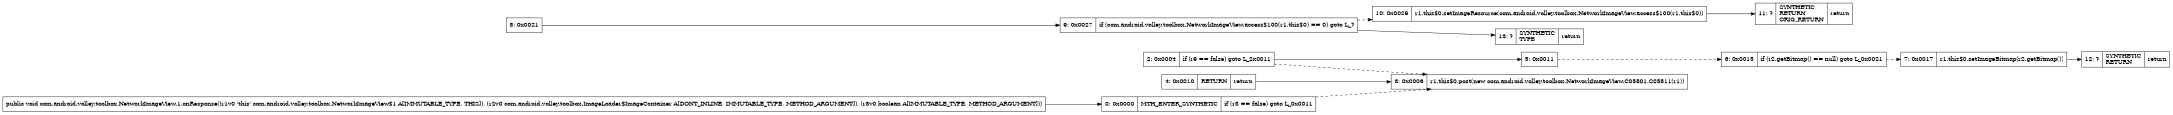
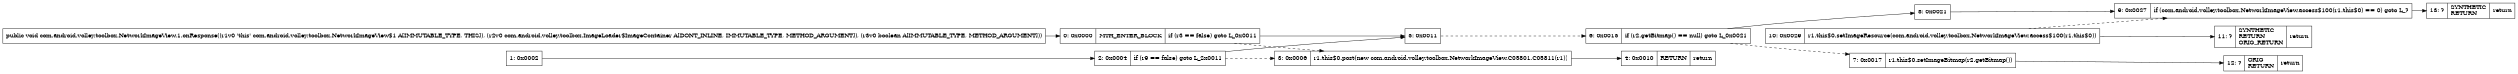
  digraph {
    rankdir=LR
    node [shape=record]
-   n1 [label="{0\:\ 0x0000|MTH_ENTER_SYNTHETIC\l|if (r3 == false) goto L_0x0011\l}"]
+   n1 [label="{0\:\ 0x0000|MTH_ENTER_BLOCK\l|if (r3 == false) goto L_0x0011\l}"]
    n2 [label="{5\:\ 0x0011}"]
    n3 [label="{3\:\ 0x0006|r1.this$0.post(new com.android.volley.toolbox.NetworkImageView.C05801.C05811(r1))\l}"]
+   n4 [label="{1\:\ 0x0002}"]
    n5 [label="{2\:\ 0x0004|if (r9 == false) goto L_2x0011\l}"]
    n6 [label="{6\:\ 0x0015|if (r2.getBitmap() == null) goto L_0x0021\l}"]
    n7 [label="{4\:\ 0x0010|RETURN\l|return\l}"]
    n8 [label="{7\:\ 0x0017|r1.this$0.setImageBitmap(r2.getBitmap())\l}"]
    n9 [label="{8\:\ 0x0021}"]
-   n10 [label="{12\:\ ?|SYNTHETIC\lRETURN\l|return\l}"]
+   n10 [label="{12\:\ ?|ORIG\lRETURN\l|return\l}"]
    n11 [label="{9\:\ 0x0027|if (com.android.volley.toolbox.NetworkImageView.access$100(r1.this$0) == 0) goto L_?\l}"]
    n12 [label="{10\:\ 0x0029|r1.this$0.setImageResource(com.android.volley.toolbox.NetworkImageView.access$100(r1.this$0))\l}"]
-   n13 [label="{13\:\ ?|SYNTHETIC\lTYPE\l|return\l}"]
+   n13 [label="{13\:\ ?|SYNTHETIC\lRETURN\l|return\l}"]
    n14 [label="{11\:\ ?|SYNTHETIC\lRETURN\lORIG_RETURN\l|return\l}"]
    n15 [label="{public void com.android.volley.toolbox.NetworkImageView.1.onResponse((r1v0 'this' com.android.volley.toolbox.NetworkImageView$1 A[IMMUTABLE_TYPE, THIS]), (r2v0 com.android.volley.toolbox.ImageLoader$ImageContainer A[DONT_INLINE, IMMUTABLE_TYPE, METHOD_ARGUMENT]), (r3v0 boolean A[IMMUTABLE_TYPE, METHOD_ARGUMENT])) }"]
+   n1 -> n2
    n1 -> n3 [style=dashed]
    n2 -> n6 [style=dashed]
-   n7 -> n3
+   n3 -> n7
+   n4 -> n5
    n5 -> n2
    n5 -> n3 [style=dashed]
    n6 -> n8 [style=dashed]
+   n6 -> n9
    n8 -> n10
    n9 -> n11
-   n11 -> n12 [style=dashed]
+   n12 -> n11 [style=dashed]
    n11 -> n13
    n12 -> n14
    n15 -> n1
  }
